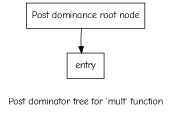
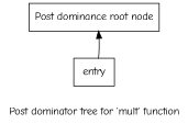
  digraph {
    label="Post dominator tree for 'mult' function"
    fontname="Comic Neue"
    node [shape=record fontname="Comic Neue"]
    n1 [label="{Post dominance root node}"]
    n2 [label="{entry}"]
-   n1 -> n2 [fontname="Comic Neue"]
+   n2 -> n1 [fontname="Comic Neue"]
  }
